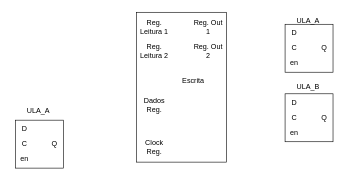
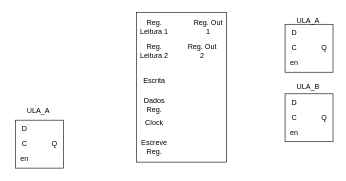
  <mxCell id="0" />
  <mxCell id="1" parent="0" />
  <mxCell id="2" value="" style="group" vertex="1" connectable="0" parent="1"><mxGeometry x="227" y="20" width="150" height="240" as="geometry" /></mxCell>
  <mxCell id="3" value="" style="whiteSpace=wrap;html=1;" vertex="1" parent="2"><mxGeometry width="150" height="250" as="geometry" /></mxCell>
  <mxCell id="4" value="Reg. Leitura 1" style="text;html=1;align=center;verticalAlign=middle;whiteSpace=wrap;rounded=0;" vertex="1" parent="2"><mxGeometry y="10" width="60" height="30" as="geometry" /></mxCell>
  <mxCell id="5" value="Reg. Leitura 2" style="text;html=1;align=center;verticalAlign=middle;whiteSpace=wrap;rounded=0;" vertex="1" parent="2"><mxGeometry y="50" width="60" height="30" as="geometry" /></mxCell>
- <mxCell id="6" value="Escrita" style="text;html=1;align=center;verticalAlign=middle;whiteSpace=wrap;rounded=0;" vertex="1" parent="2"><mxGeometry x="65" y="100" width="60" height="30" as="geometry" /></mxCell>
+ <mxCell id="6" value="Escrita" style="text;html=1;align=center;verticalAlign=middle;whiteSpace=wrap;rounded=0;" vertex="1" parent="2"><mxGeometry y="100" width="60" height="30" as="geometry" /></mxCell>
  <mxCell id="7" value="Dados&lt;div&gt;Reg.&lt;/div&gt;" style="text;html=1;align=center;verticalAlign=middle;whiteSpace=wrap;rounded=0;" vertex="1" parent="2"><mxGeometry y="140" width="60" height="30" as="geometry" /></mxCell>
- <mxCell id="9" value="Clock&lt;div&gt;Reg.&lt;/div&gt;" style="text;html=1;align=center;verticalAlign=middle;whiteSpace=wrap;rounded=0;" vertex="1" parent="2"><mxGeometry y="210" width="60" height="30" as="geometry" /></mxCell>
+ <mxCell id="8" value="Clock" style="text;html=1;align=center;verticalAlign=middle;whiteSpace=wrap;rounded=0;" vertex="1" parent="2"><mxGeometry y="170" width="60" height="30" as="geometry" /></mxCell>
+ <mxCell id="9" value="Escreve&lt;div&gt;Reg.&lt;/div&gt;" style="text;html=1;align=center;verticalAlign=middle;whiteSpace=wrap;rounded=0;" vertex="1" parent="2"><mxGeometry y="210" width="60" height="30" as="geometry" /></mxCell>
  <mxCell id="10" value="Reg. Out 1" style="text;html=1;align=center;verticalAlign=middle;whiteSpace=wrap;rounded=0;" vertex="1" parent="2"><mxGeometry x="90" y="10" width="60" height="30" as="geometry" /></mxCell>
- <mxCell id="11" value="Reg. Out&lt;div&gt;2&lt;/div&gt;" style="text;html=1;align=center;verticalAlign=middle;whiteSpace=wrap;rounded=0;" vertex="1" parent="2"><mxGeometry x="90" y="50" width="60" height="30" as="geometry" /></mxCell>
+ <mxCell id="11" value="Reg. Out&lt;div&gt;2&lt;/div&gt;" style="text;html=1;align=center;verticalAlign=middle;whiteSpace=wrap;rounded=0;" vertex="1" parent="2"><mxGeometry x="80" y="50" width="60" height="30" as="geometry" /></mxCell>
  <mxCell id="12" value="" style="group" vertex="1" connectable="0" parent="1"><mxGeometry x="20" y="170" width="85" height="110" as="geometry" /></mxCell>
  <mxCell id="13" value="" style="group" vertex="1" connectable="0" parent="12"><mxGeometry y="30" width="85" height="80" as="geometry" /></mxCell>
  <mxCell id="14" value="" style="whiteSpace=wrap;html=1;aspect=fixed;" vertex="1" parent="13"><mxGeometry x="5" width="80" height="80" as="geometry" /></mxCell>
  <mxCell id="15" value="D" style="text;html=1;align=center;verticalAlign=middle;resizable=0;points=[];autosize=1;strokeColor=none;fillColor=none;" vertex="1" parent="13"><mxGeometry x="5" width="30" height="30" as="geometry" /></mxCell>
  <mxCell id="16" value="C" style="text;html=1;align=center;verticalAlign=middle;resizable=0;points=[];autosize=1;strokeColor=none;fillColor=none;" vertex="1" parent="13"><mxGeometry x="5" y="25" width="30" height="30" as="geometry" /></mxCell>
  <mxCell id="17" value="en" style="text;html=1;align=center;verticalAlign=middle;resizable=0;points=[];autosize=1;strokeColor=none;fillColor=none;" vertex="1" parent="13"><mxGeometry y="50" width="40" height="30" as="geometry" /></mxCell>
  <mxCell id="18" value="Q" style="text;html=1;align=center;verticalAlign=middle;resizable=0;points=[];autosize=1;strokeColor=none;fillColor=none;" vertex="1" parent="13"><mxGeometry x="55" y="25" width="30" height="30" as="geometry" /></mxCell>
  <mxCell id="19" value="ULA_A" style="text;html=1;align=center;verticalAlign=middle;resizable=0;points=[];autosize=1;strokeColor=none;fillColor=none;" vertex="1" parent="12"><mxGeometry x="12.5" width="60" height="30" as="geometry" /></mxCell>
  <mxCell id="20" value="" style="group" vertex="1" connectable="0" parent="1"><mxGeometry x="470" y="130" width="85" height="106" as="geometry" /></mxCell>
  <mxCell id="21" value="" style="group" vertex="1" connectable="0" parent="20"><mxGeometry y="26" width="85" height="80" as="geometry" /></mxCell>
  <mxCell id="22" value="" style="whiteSpace=wrap;html=1;aspect=fixed;" vertex="1" parent="21"><mxGeometry x="5" width="80" height="80" as="geometry" /></mxCell>
  <mxCell id="23" value="D" style="text;html=1;align=center;verticalAlign=middle;resizable=0;points=[];autosize=1;strokeColor=none;fillColor=none;" vertex="1" parent="21"><mxGeometry x="5" width="30" height="30" as="geometry" /></mxCell>
  <mxCell id="24" value="C" style="text;html=1;align=center;verticalAlign=middle;resizable=0;points=[];autosize=1;strokeColor=none;fillColor=none;" vertex="1" parent="21"><mxGeometry x="5" y="25" width="30" height="30" as="geometry" /></mxCell>
  <mxCell id="25" value="en" style="text;html=1;align=center;verticalAlign=middle;resizable=0;points=[];autosize=1;strokeColor=none;fillColor=none;" vertex="1" parent="21"><mxGeometry y="50" width="40" height="30" as="geometry" /></mxCell>
  <mxCell id="26" value="Q" style="text;html=1;align=center;verticalAlign=middle;resizable=0;points=[];autosize=1;strokeColor=none;fillColor=none;" vertex="1" parent="21"><mxGeometry x="55" y="25" width="30" height="30" as="geometry" /></mxCell>
  <mxCell id="27" value="ULA_B" style="text;html=1;align=center;verticalAlign=middle;resizable=0;points=[];autosize=1;strokeColor=none;fillColor=none;" vertex="1" parent="20"><mxGeometry x="12.5" width="60" height="30" as="geometry" /></mxCell>
  <mxCell id="28" value="" style="group" vertex="1" connectable="0" parent="1"><mxGeometry x="470" y="20" width="85" height="100" as="geometry" /></mxCell>
  <mxCell id="29" value="" style="group" vertex="1" connectable="0" parent="28"><mxGeometry y="20" width="85" height="80" as="geometry" /></mxCell>
  <mxCell id="30" value="" style="whiteSpace=wrap;html=1;aspect=fixed;" vertex="1" parent="29"><mxGeometry x="5" width="80" height="80" as="geometry" /></mxCell>
  <mxCell id="31" value="D" style="text;html=1;align=center;verticalAlign=middle;resizable=0;points=[];autosize=1;strokeColor=none;fillColor=none;" vertex="1" parent="29"><mxGeometry x="5" width="30" height="30" as="geometry" /></mxCell>
  <mxCell id="32" value="C" style="text;html=1;align=center;verticalAlign=middle;resizable=0;points=[];autosize=1;strokeColor=none;fillColor=none;" vertex="1" parent="29"><mxGeometry x="5" y="25" width="30" height="30" as="geometry" /></mxCell>
  <mxCell id="33" value="en" style="text;html=1;align=center;verticalAlign=middle;resizable=0;points=[];autosize=1;strokeColor=none;fillColor=none;" vertex="1" parent="29"><mxGeometry y="50" width="40" height="30" as="geometry" /></mxCell>
  <mxCell id="34" value="Q" style="text;html=1;align=center;verticalAlign=middle;resizable=0;points=[];autosize=1;strokeColor=none;fillColor=none;" vertex="1" parent="29"><mxGeometry x="55" y="25" width="30" height="30" as="geometry" /></mxCell>
  <mxCell id="35" value="ULA_A" style="text;html=1;align=center;verticalAlign=middle;resizable=0;points=[];autosize=1;strokeColor=none;fillColor=none;" vertex="1" parent="28"><mxGeometry x="12.5" width="60" height="30" as="geometry" /></mxCell>
